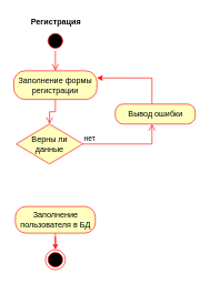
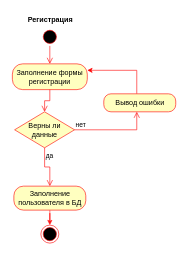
  <mxCell id="0" />
  <mxCell id="1" parent="0" />
  <mxCell id="2" value="" style="ellipse;html=1;shape=startState;fillColor=#000000;strokeColor=#ff0000;" vertex="1" parent="1"><mxGeometry x="67.5" y="46" width="30" height="30" as="geometry" /></mxCell>
  <mxCell id="3" value="" style="edgeStyle=orthogonalEdgeStyle;html=1;verticalAlign=bottom;endArrow=open;endSize=8;strokeColor=#ff0000;rounded=0;entryX=0.5;entryY=0;entryDx=0;entryDy=0;" edge="1" parent="1" source="2" target="4"><mxGeometry relative="1" as="geometry"><mxPoint x="82.5" y="116" as="targetPoint" /></mxGeometry></mxCell>
  <mxCell id="4" value="Заполнение формы регистрации" style="rounded=1;whiteSpace=wrap;html=1;arcSize=40;fontColor=#000000;fillColor=#ffffc0;strokeColor=#ff0000;" vertex="1" parent="1"><mxGeometry y="106" width="125" height="43" as="geometry" x="20" /></mxCell>
  <mxCell id="5" value="" style="edgeStyle=orthogonalEdgeStyle;html=1;verticalAlign=bottom;endArrow=open;endSize=8;strokeColor=#ff0000;rounded=0;entryX=0.5;entryY=0;entryDx=0;entryDy=0;" edge="1" parent="1" source="4" target="6"><mxGeometry relative="1" as="geometry"><mxPoint x="82.5" y="186" as="targetPoint" /></mxGeometry></mxCell>
  <mxCell id="6" value="Верны ли данные" style="rhombus;whiteSpace=wrap;html=1;fontColor=#000000;fillColor=#ffffc0;strokeColor=#ff0000;" vertex="1" parent="1"><mxGeometry x="23.75" y="186" width="100" height="60" as="geometry" /></mxCell>
  <mxCell id="7" value="нет" style="edgeStyle=orthogonalEdgeStyle;html=1;align=left;verticalAlign=bottom;endArrow=open;endSize=8;strokeColor=#ff0000;rounded=0;" edge="1" parent="1" source="6" target="11"><mxGeometry x="-1" relative="1" as="geometry"><mxPoint x="227.5" y="186" as="targetPoint" /><Array as="points"><mxPoint x="227.5" y="216" /></Array></mxGeometry></mxCell>
+ <mxCell id="8" value="да" style="edgeStyle=orthogonalEdgeStyle;html=1;align=left;verticalAlign=top;endArrow=open;endSize=8;strokeColor=#ff0000;rounded=0;entryX=0.5;entryY=0;entryDx=0;entryDy=0;" edge="1" parent="1" source="6" target="13"><mxGeometry x="-1" relative="1" as="geometry"><mxPoint x="82.5" y="310" as="targetPoint" /></mxGeometry></mxCell>
  <mxCell id="9" value="Регистрация" style="text;align=center;fontStyle=1;verticalAlign=middle;spacingLeft=3;spacingRight=3;strokeColor=none;rotatable=0;points=[[0,0.5],[1,0.5]];portConstraint=eastwest;html=1;" vertex="1" parent="1"><mxGeometry x="42.5" width="80" height="26" as="geometry" y="20" /></mxCell>
  <mxCell id="10" style="edgeStyle=orthogonalEdgeStyle;rounded=0;orthogonalLoop=1;jettySize=auto;html=1;fillColor=#f8cecc;strokeColor=#ff0000;entryX=1;entryY=0.25;entryDx=0;entryDy=0;" edge="1" parent="1" source="11" target="4"><mxGeometry relative="1" as="geometry"><mxPoint x="227.5" y="106" as="targetPoint" /><Array as="points"><mxPoint x="227.5" y="117" /></Array></mxGeometry></mxCell>
  <mxCell id="11" value="Вывод ошибки" style="rounded=1;whiteSpace=wrap;html=1;arcSize=40;fontColor=#000000;fillColor=#ffffc0;strokeColor=#ff0000;" vertex="1" parent="1"><mxGeometry x="172.5" y="156" width="120" height="30" as="geometry" /></mxCell>
  <mxCell id="12" style="edgeStyle=orthogonalEdgeStyle;rounded=0;orthogonalLoop=1;jettySize=auto;html=1;strokeColor=#FF1919;align=center;verticalAlign=middle;fontFamily=Helvetica;fontSize=12;fontColor=#000000;labelBackgroundColor=default;endArrow=classic;" edge="1" parent="1" source="13" target="14"><mxGeometry relative="1" as="geometry"><mxPoint x="82.5" y="390" as="targetPoint" /></mxGeometry></mxCell>
  <mxCell id="13" value="Заполнение пользователя в БД" style="rounded=1;whiteSpace=wrap;html=1;arcSize=40;fontColor=#000000;fillColor=#ffffc0;strokeColor=#ff0000;align=center;verticalAlign=middle;fontFamily=Helvetica;fontSize=12;" vertex="1" parent="1"><mxGeometry x="22.5" y="310" width="120" height="40" as="geometry" /></mxCell>
  <mxCell id="14" value="" style="ellipse;html=1;shape=endState;fillColor=#000000;strokeColor=#ff0000;align=center;verticalAlign=middle;fontFamily=Helvetica;fontSize=12;fontColor=#000000;" vertex="1" parent="1"><mxGeometry x="67.5" y="375" width="30" height="30" as="geometry" /></mxCell>
